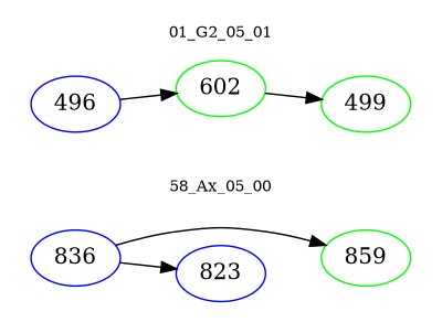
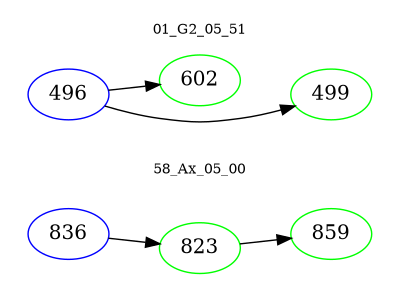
  digraph {
    rankdir=LR
    node [color=green]
    edge [color=black]
    n1 [color=blue label=836]
-   n2 [color=blue label=823]
+   n2 [label=823]
    n3 [label=859]
    n4 [color=blue label=496]
    n5 [label=499]
    n6 [label=602]
    subgraph cluster_1 {
      color=white
      fontsize=10
      label="58_Ax_05_00"
      n1
      n2
      n3
    }
    subgraph cluster_2 {
      color=white
      fontsize=10
-     label="01_G2_05_01"
+     label="01_G2_05_51"
      n4
      n5
      n6
    }
    n1 -> n2
-   n1 -> n3
-   n6 -> n5
+   n2 -> n3
+   n4 -> n5
    n4 -> n6
  }
